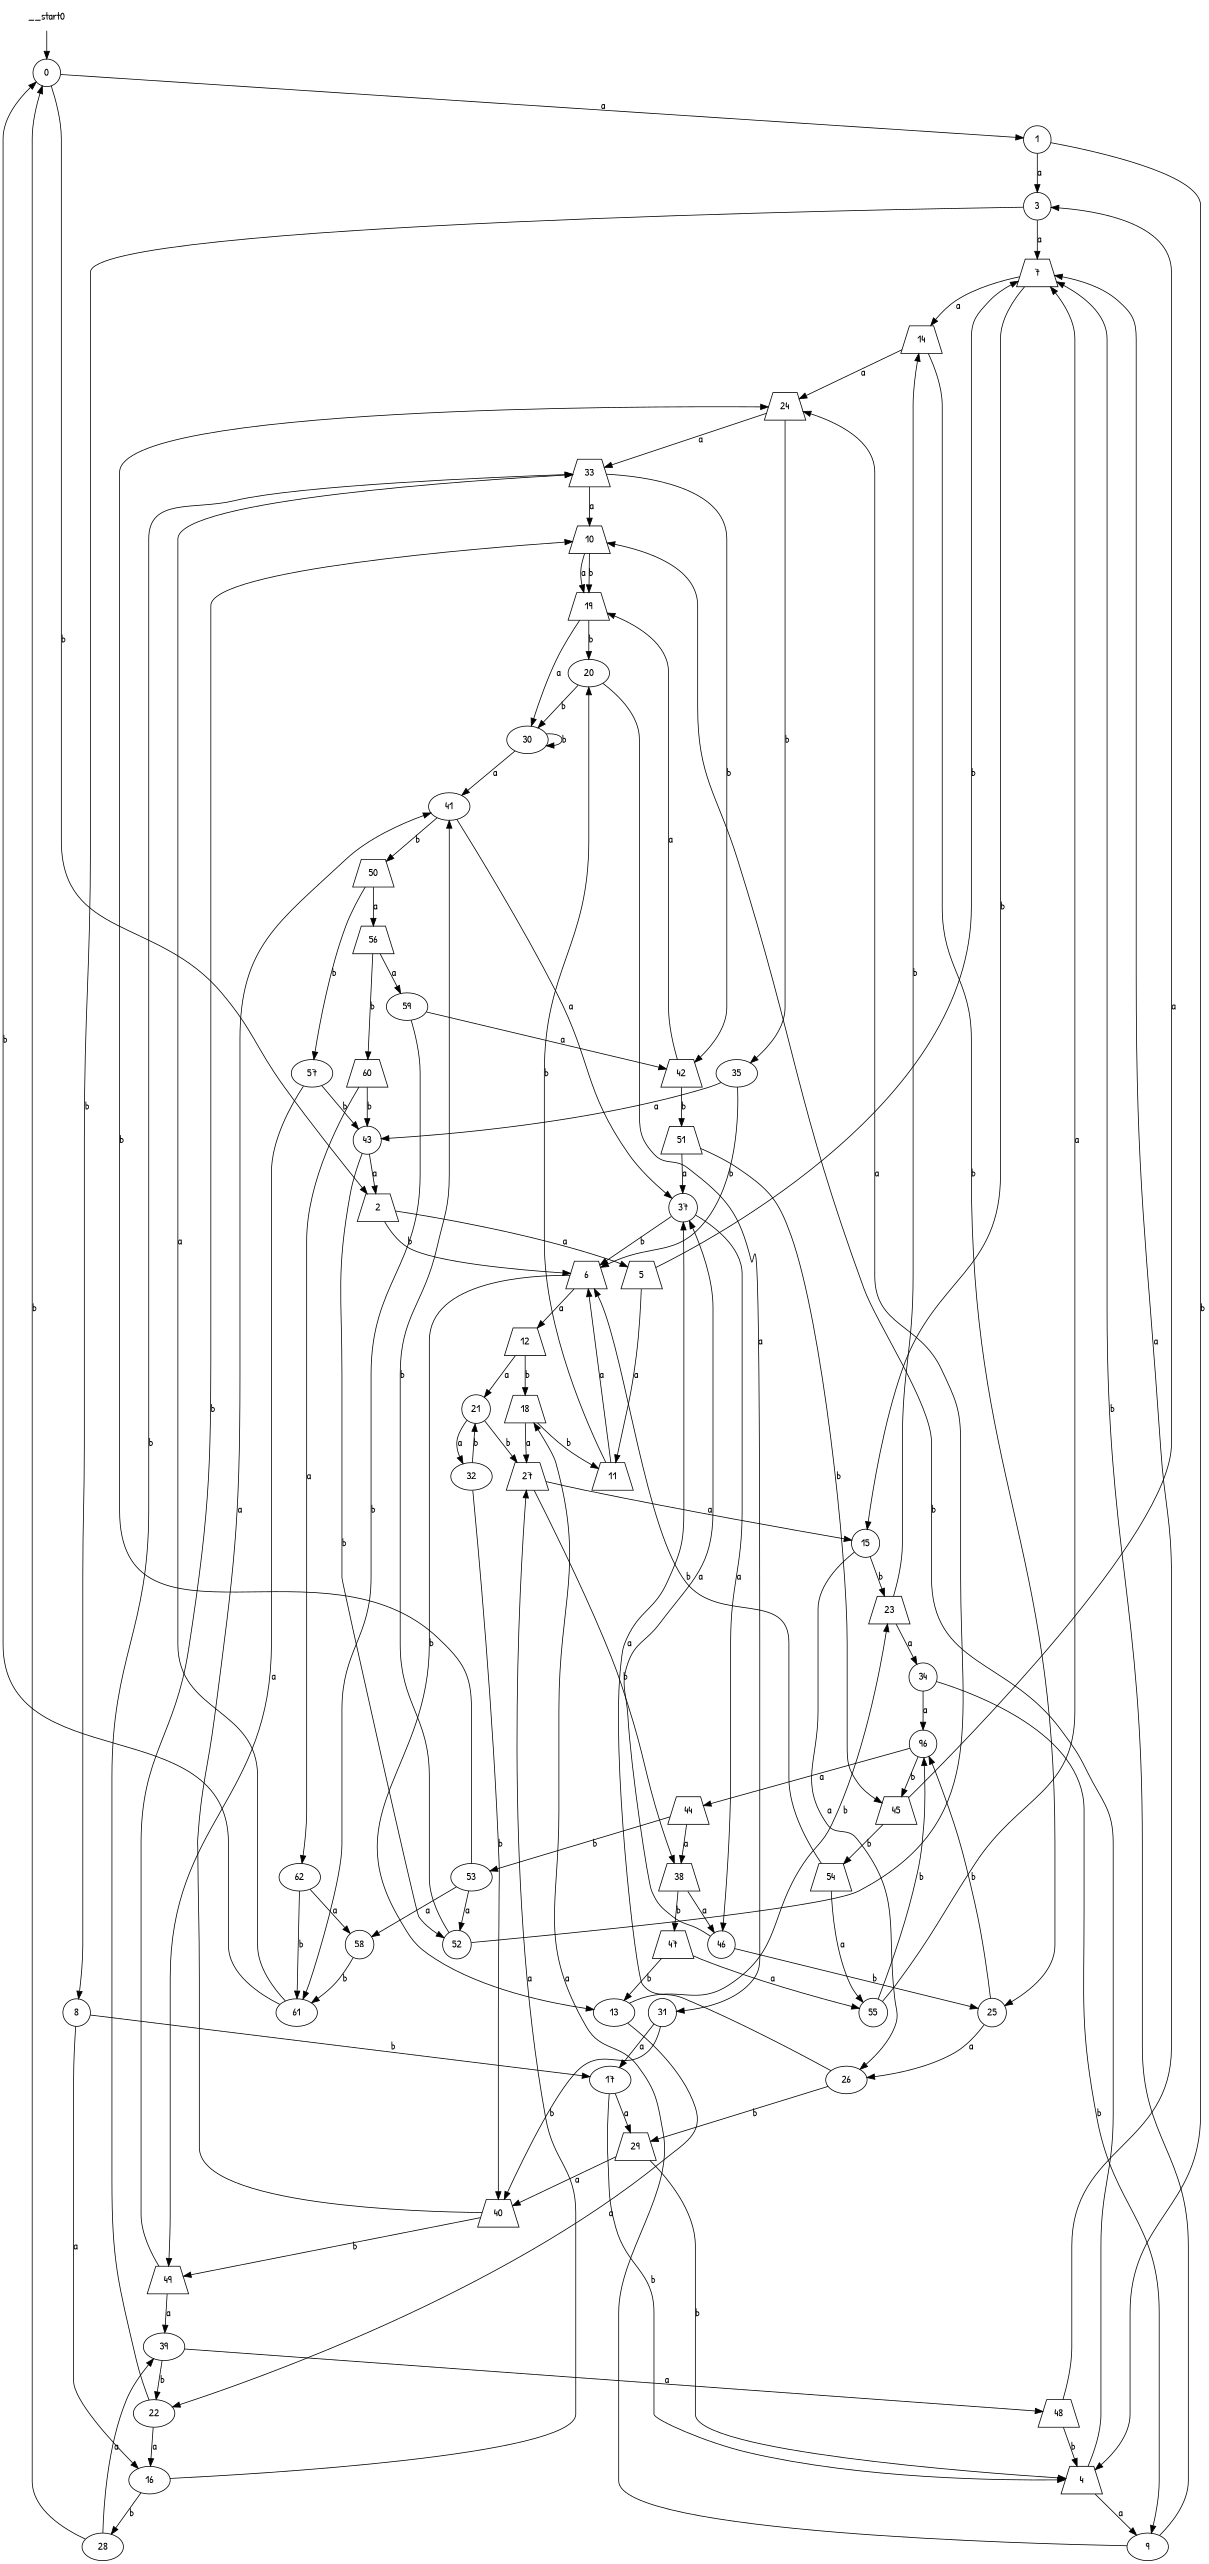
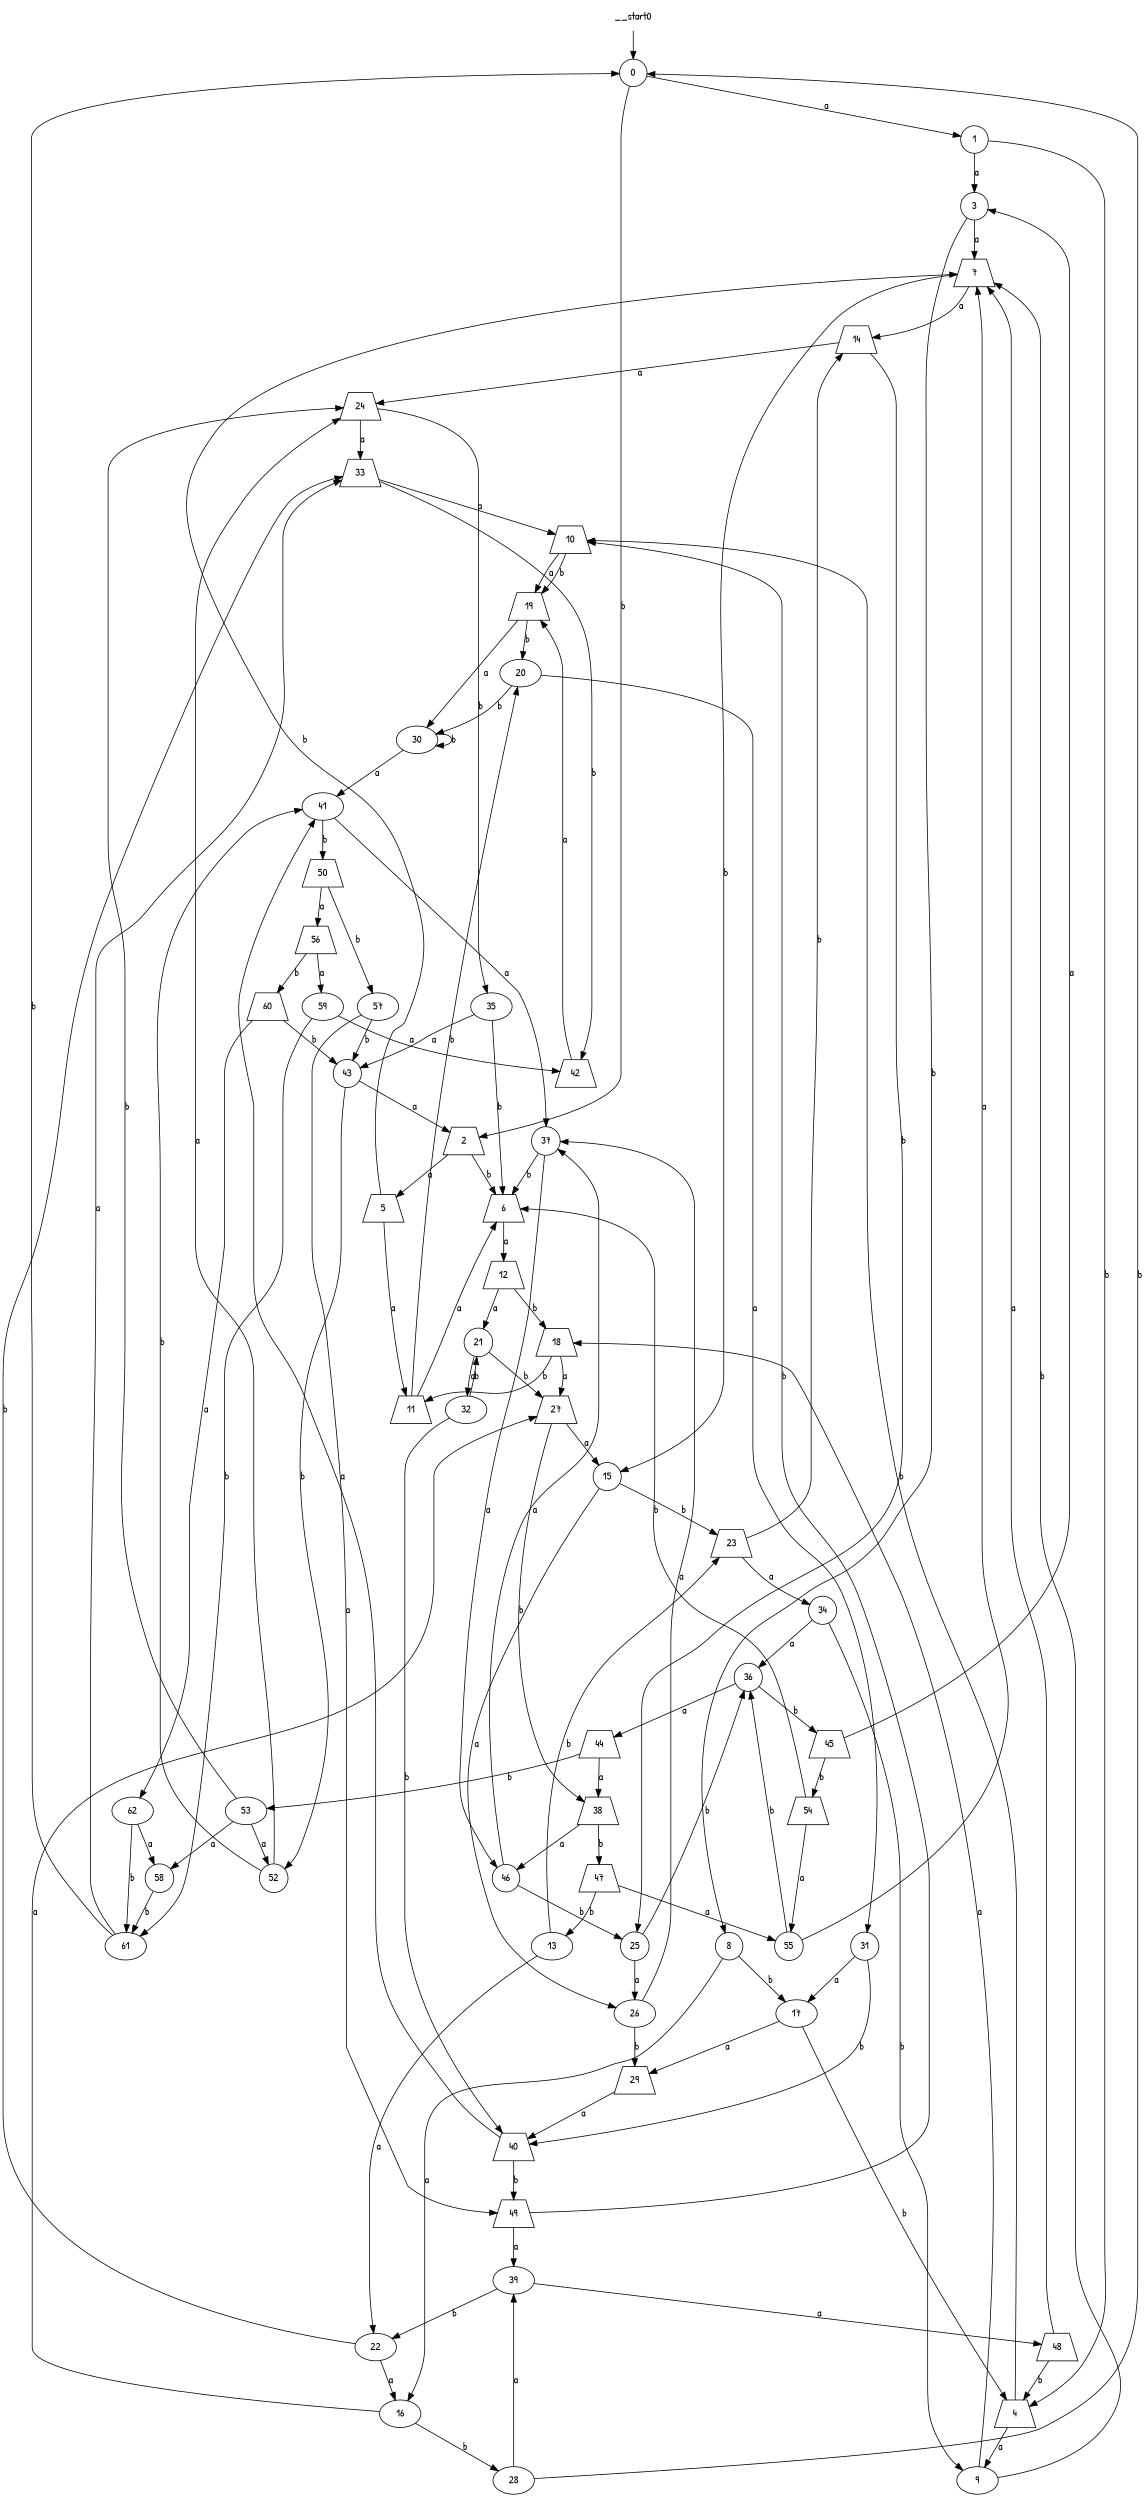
  digraph {
    fontname="Patrick Hand"
    node [fontname="Patrick Hand" shape=trapezium]
    edge [fontname="Patrick Hand"]
    __start0 [shape=none]
    0 [shape=circle]
    1 [shape=circle]
    2
    3 [shape=circle]
    4
    5
    6
    7
    8 [shape=circle]
    9 [shape=ellipse]
    10
    11
    12
    13 [shape=ellipse]
    14
    15 [shape=circle]
    16 [shape=ellipse]
    17 [shape=ellipse]
    18
    19
    20 [shape=ellipse]
    21 [shape=circle]
    22 [shape=ellipse]
    23
    24
    25 [shape=circle]
    26 [shape=ellipse]
    27
    28 [shape=ellipse]
    29
    30 [shape=ellipse]
    31 [shape=circle]
    32 [shape=ellipse]
    33
    34 [shape=circle]
    35 [shape=ellipse]
-   36 [shape=circle label=96]
+   36 [shape=circle]
    37 [shape=circle]
    38
    39 [shape=ellipse]
    40
    41 [shape=ellipse]
    42
    43 [shape=circle]
    44
    45
    46 [shape=circle]
    47
    48
    49
    50
-   51
    52 [shape=circle]
    53 [shape=ellipse]
    54
    55 [shape=circle]
    56
    57 [shape=ellipse]
    58 [shape=circle]
    59 [shape=ellipse]
    60
    61 [shape=ellipse]
    62 [shape=ellipse]
    __start0 -> 0
    0 -> 1 [label=a]
    0 -> 2 [label=b]
    1 -> 3 [label=a]
    1 -> 4 [label=b]
    2 -> 5 [label=a]
    2 -> 6 [label=b]
    3 -> 7 [label=a]
    3 -> 8 [label=b]
    4 -> 9 [label=a]
    4 -> 10 [label=b]
    5 -> 7 [label=b]
    5 -> 11 [label=a]
    6 -> 12 [label=a]
-   6 -> 13 [label=b]
    7 -> 14 [label=a]
    7 -> 15 [label=b]
    8 -> 16 [label=a]
    8 -> 17 [label=b]
    9 -> 7 [label=b]
    9 -> 18 [label=a]
    10 -> 19 [label=a]
    10 -> 19 [label=b]
    11 -> 6 [label=a]
    11 -> 20 [label=b]
    12 -> 18 [label=b]
    12 -> 21 [label=a]
    13 -> 22 [label=a]
    13 -> 23 [label=b]
    14 -> 24 [label=a]
    14 -> 25 [label=b]
    15 -> 23 [label=b]
    15 -> 26 [label=a]
    16 -> 27 [label=a]
    16 -> 28 [label=b]
    17 -> 4 [label=b]
    17 -> 29 [label=a]
    18 -> 11 [label=b]
    18 -> 27 [label=a]
    19 -> 20 [label=b]
    19 -> 30 [label=a]
    20 -> 30 [label=b]
    20 -> 31 [label=a]
    21 -> 27 [label=b]
    21 -> 32 [label=a]
    22 -> 16 [label=a]
    22 -> 33 [label=b]
    23 -> 14 [label=b]
    23 -> 34 [label=a]
    24 -> 33 [label=a]
    24 -> 35 [label=b]
    25 -> 26 [label=a]
    25 -> 36 [label=b]
    26 -> 29 [label=b]
    26 -> 37 [label=a]
    27 -> 15 [label=a]
    27 -> 38 [label=b]
    28 -> 0 [label=b]
    28 -> 39 [label=a]
-   29 -> 4 [label=b]
    29 -> 40 [label=a]
    30 -> 30 [label=b]
    30 -> 41 [label=a]
    31 -> 17 [label=a]
    31 -> 40 [label=b]
    32 -> 21 [label=b]
    32 -> 40 [label=b]
    33 -> 10 [label=a]
    33 -> 42 [label=b]
    34 -> 9 [label=b]
    34 -> 36 [label=a]
    35 -> 6 [label=b]
    35 -> 43 [label=a]
    36 -> 44 [label=a]
    36 -> 45 [label=b]
    37 -> 6 [label=b]
    37 -> 46 [label=a]
    38 -> 46 [label=a]
    38 -> 47 [label=b]
    39 -> 22 [label=b]
    39 -> 48 [label=a]
    40 -> 41 [label=a]
    40 -> 49 [label=b]
    41 -> 37 [label=a]
    41 -> 50 [label=b]
    42 -> 19 [label=a]
-   42 -> 51 [label=b]
    43 -> 2 [label=a]
    43 -> 52 [label=b]
    44 -> 38 [label=a]
    44 -> 53 [label=b]
    45 -> 3 [label=a]
    45 -> 54 [label=b]
    46 -> 25 [label=b]
    46 -> 37 [label=a]
    47 -> 13 [label=b]
    47 -> 55 [label=a]
    48 -> 4 [label=b]
    48 -> 7 [label=a]
    49 -> 10 [label=b]
    49 -> 39 [label=a]
    50 -> 56 [label=a]
    50 -> 57 [label=b]
-   51 -> 37 [label=a]
-   51 -> 45 [label=b]
    52 -> 24 [label=a]
    52 -> 41 [label=b]
    53 -> 24 [label=b]
    53 -> 52 [label=a]
    53 -> 58 [label=a]
    54 -> 6 [label=b]
    54 -> 55 [label=a]
    55 -> 7 [label=a]
    55 -> 36 [label=b]
    56 -> 59 [label=a]
    56 -> 60 [label=b]
    57 -> 43 [label=b]
    57 -> 49 [label=a]
    58 -> 61 [label=b]
    59 -> 42 [label=a]
    59 -> 61 [label=b]
    60 -> 43 [label=b]
    60 -> 62 [label=a]
    61 -> 0 [label=b]
    61 -> 33 [label=a]
    62 -> 58 [label=a]
    62 -> 61 [label=b]
  }
